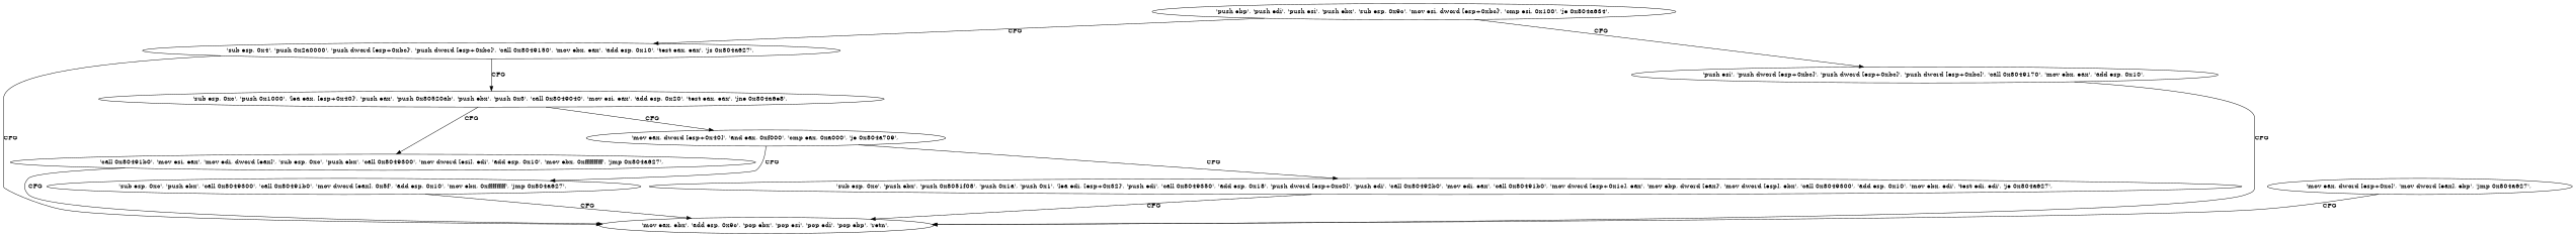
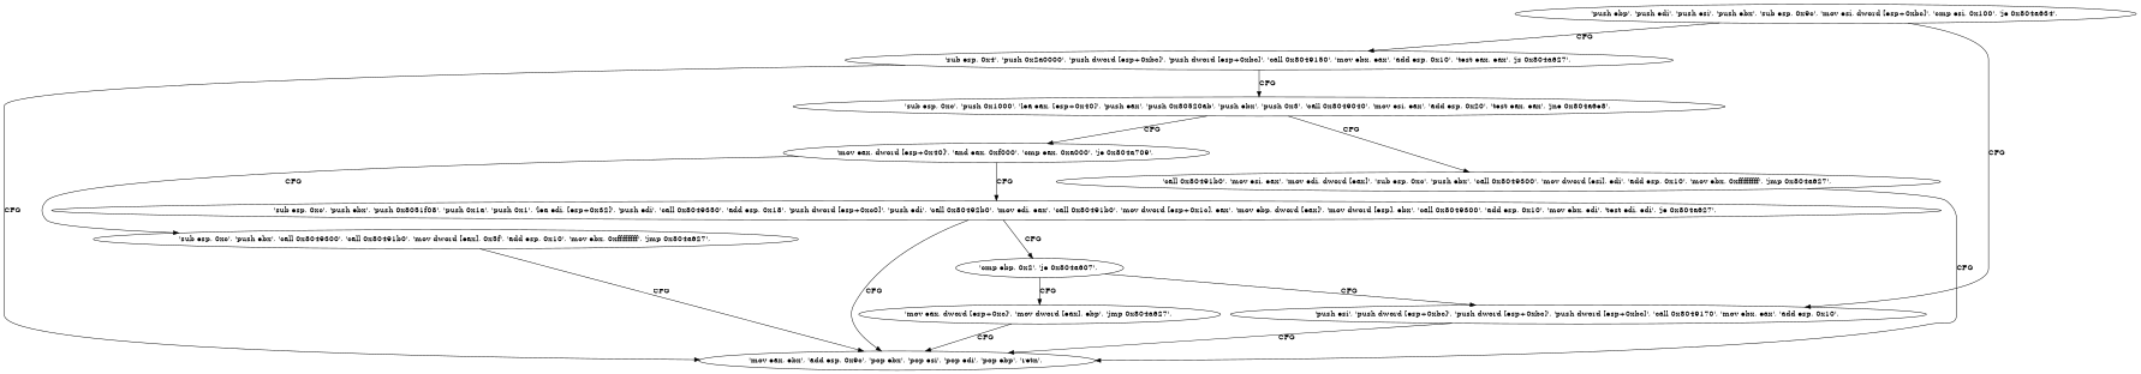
  digraph {
    n1 [label="'push ebp', 'push edi', 'push esi', 'push ebx', 'sub esp, 0x9c', 'mov esi, dword [esp+0xbc]', 'cmp esi, 0x100', 'je 0x804a634', "]
    n2 [label="'sub esp, 0x4', 'push 0x2a0000', 'push dword [esp+0xbc]', 'push dword [esp+0xbc]', 'call 0x8049150', 'mov ebx, eax', 'add esp, 0x10', 'test eax, eax', 'js 0x804a627', "]
    n3 [label="'push esi', 'push dword [esp+0xbc]', 'push dword [esp+0xbc]', 'push dword [esp+0xbc]', 'call 0x8049170', 'mov ebx, eax', 'add esp, 0x10', "]
    n4 [label="'mov eax, ebx', 'add esp, 0x9c', 'pop ebx', 'pop esi', 'pop edi', 'pop ebp', 'retn', "]
    n5 [label="'sub esp, 0xc', 'push 0x1000', 'lea eax, [esp+0x40]', 'push eax', 'push 0x80520ab', 'push ebx', 'push 0x3', 'call 0x8049040', 'mov esi, eax', 'add esp, 0x20', 'test eax, eax', 'jne 0x804a6e8', "]
    n6 [label="'call 0x80491b0', 'mov esi, eax', 'mov edi, dword [eax]', 'sub esp, 0xc', 'push ebx', 'call 0x8049300', 'mov dword [esi], edi', 'add esp, 0x10', 'mov ebx, 0xffffffff', 'jmp 0x804a627', "]
    n7 [label="'mov eax, dword [esp+0x40]', 'and eax, 0xf000', 'cmp eax, 0xa000', 'je 0x804a709', "]
    n8 [label="'sub esp, 0xc', 'push ebx', 'call 0x8049300', 'call 0x80491b0', 'mov dword [eax], 0x5f', 'add esp, 0x10', 'mov ebx, 0xffffffff', 'jmp 0x804a627', "]
    n9 [label="'sub esp, 0xc', 'push ebx', 'push 0x8051f08', 'push 0x1a', 'push 0x1', 'lea edi, [esp+0x32]', 'push edi', 'call 0x8049350', 'add esp, 0x18', 'push dword [esp+0xc0]', 'push edi', 'call 0x80492b0', 'mov edi, eax', 'call 0x80491b0', 'mov dword [esp+0x1c], eax', 'mov ebp, dword [eax]', 'mov dword [esp], ebx', 'call 0x8049300', 'add esp, 0x10', 'mov ebx, edi', 'test edi, edi', 'je 0x804a627', "]
+   n10 [label="'cmp ebp, 0x2', 'je 0x804a607', "]
    n11 [label="'mov eax, dword [esp+0xc]', 'mov dword [eax], ebp', 'jmp 0x804a627', "]
    n1 -> n2 [label=CFG]
    n1 -> n3 [label=CFG]
    n2 -> n4 [label=CFG]
    n2 -> n5 [label=CFG]
    n3 -> n4 [label=CFG]
    n5 -> n6 [label=CFG]
    n5 -> n7 [label=CFG]
    n6 -> n4 [label=CFG]
    n7 -> n8 [label=CFG]
    n7 -> n9 [label=CFG]
    n8 -> n4 [label=CFG]
    n9 -> n4 [label=CFG]
+   n9 -> n10 [label=CFG]
+   n10 -> n3 [label=CFG]
+   n10 -> n11 [label=CFG]
    n11 -> n4 [label=CFG]
  }
